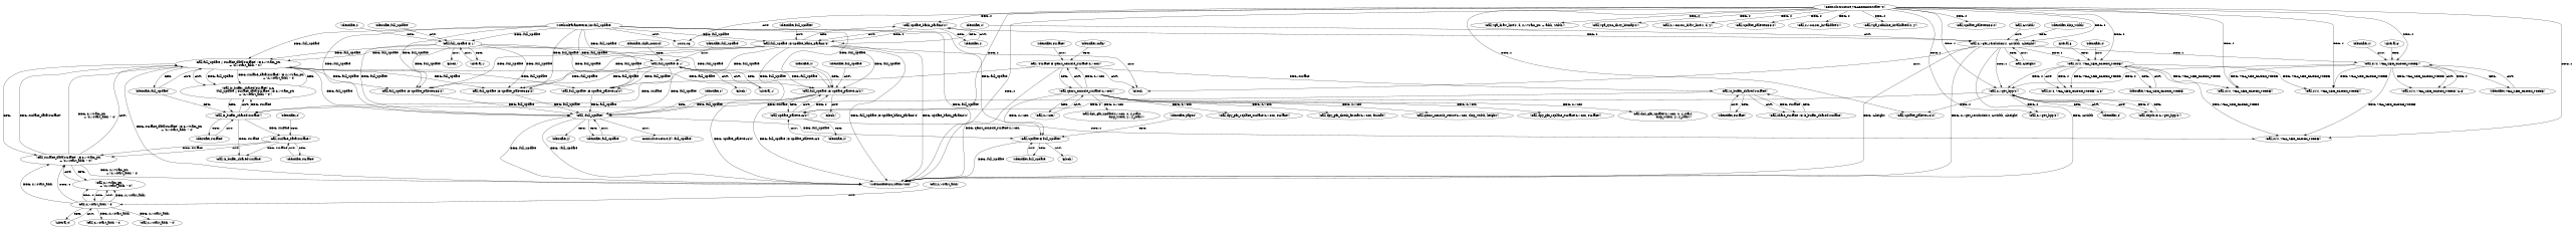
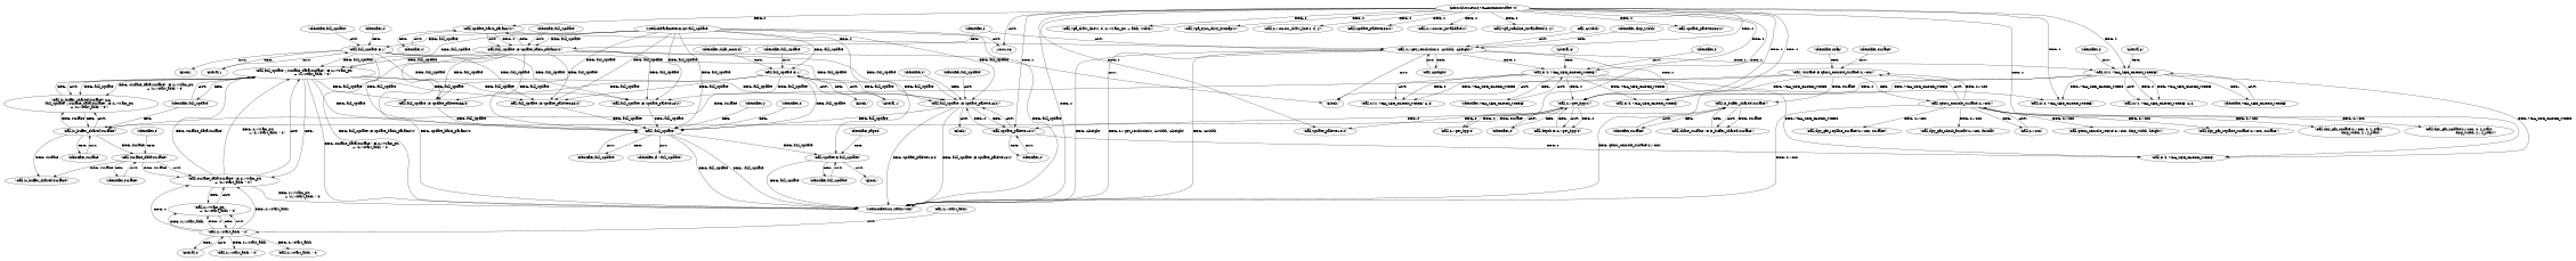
  digraph {
    n1 [label="(Call,full_update |= update_palette16(s))"]
    n2 [label="(Call,update_palette16(s))"]
    n3 [label="(Call,!full_update)"]
    n4 [label="(MethodReturn,static void)"]
    n5 [label="(Block,)"]
    n6 [label="(Call,sr(s, VGA_SEQ_CLOCK_MODE))"]
    n7 [label="(Identifier,s)"]
    n8 [label="(Call,update = full_update)"]
    n9 [label="(Identifier,full_update)"]
-   n10 [label="(ControlStructure,if (!full_update))"]
+   n10 [label="(Identifier,if (!full_update))"]
    n11 [label="(Call,full_update |= update_basic_params(s))"]
    n12 [label="(Call,update_basic_params(s))"]
    n13 [label="(Call,full_update || surface_data(surface) != s->vram_ptr\n                + (s->start_addr * 4))"]
    n14 [label="(Call,full_update |= update_palette256(s))"]
    n15 [label="(Call,full_update |= update_palette256(s))"]
    n16 [label="(Block,)"]
    n17 [label="(Call,full_update |= update_palette16(s))"]
    n18 [label="(Call,s->get_resolution(s, &width, &height))"]
    n19 [label="(Identifier,s)"]
    n20 [label="(Call,surface_data(surface) != s->vram_ptr\n                + (s->start_addr * 4))"]
    n21 [label="(Call,is_buffer_shared(surface) &&\n               (full_update || surface_data(surface) != s->vram_ptr\n                + (s->start_addr * 4)))"]
    n22 [label="(Identifier,full_update)"]
    n23 [label="(MethodParameterIn,int full_update)"]
    n24 [label="(Call,full_update = 1)"]
    n25 [label="(Call,full_update = 1)"]
    1000108
    n27 [label="(Block,)"]
    n28 [label="(Literal,1)"]
    n29 [label="(Block,)"]
    n30 [label="(Literal,1)"]
    n31 [label="(Block,)"]
    n32 [label="(Identifier,full_update)"]
    n33 [label="(Call,s->get_bpp(s))"]
    n34 [label="(Call,sr(s, VGA_SEQ_CLOCK_MODE))"]
    n35 [label="(Call,sr(s, VGA_SEQ_CLOCK_MODE))"]
    n36 [label="(Call,&height)"]
    n37 [label="(ControlStructure,VGACommonState *s)"]
    n38 [label="(Call,update_palette16(s))"]
    n39 [label="(Call,vga_draw_line(s, d, s->vram_ptr + addr, width))"]
    n40 [label="(Call,vga_sync_dirty_bitmap(s))"]
    n41 [label="(Call,s->cursor_draw_line(s, d, y))"]
    n42 [label="(Call,update_palette256(s))"]
    n43 [label="(Call,s->cursor_invalidate(s))"]
    n44 [label="(Call,vga_scanline_invalidated(s, y))"]
    n45 [label="(Call,sr(s, VGA_SEQ_CLOCK_MODE))"]
    n46 [label="(Call,sr(s, VGA_SEQ_CLOCK_MODE))"]
    n47 [label="(Call,update_palette256(s))"]
    n48 [label="(Call,s->get_bpp(s))"]
    n49 [label="(Identifier,s)"]
    n50 [label="(Call,depth = s->get_bpp(s))"]
    n51 [label="(Call,sr(s, VGA_SEQ_CLOCK_MODE) & 8)"]
    n52 [label="(Identifier,VGA_SEQ_CLOCK_MODE)"]
    n53 [label="(Call,sr(s, VGA_SEQ_CLOCK_MODE) & 8)"]
    n54 [label="(Identifier,VGA_SEQ_CLOCK_MODE)"]
    n55 [label="(Call,s->vram_ptr\n                + (s->start_addr * 4))"]
    n56 [label="(Call,is_buffer_shared(surface))"]
    n57 [label="(Call,s->start_addr * 4)"]
    n58 [label="(Call,surface_data(surface))"]
    n59 [label="(Identifier,surface)"]
    n60 [label="(Call,is_buffer_shared(surface))"]
    n61 [label="(Identifier,surface)"]
    n62 [label="(Call,is_buffer_shared(surface))"]
    n63 [label="(Call,share_surface != is_buffer_shared(surface))"]
    n64 [label="(Identifier,surface)"]
    n65 [label="(Call,*surface = qemu_console_surface(s->con))"]
    n66 [label="(Call,qemu_console_surface(s->con))"]
    n67 [label="(Call,s->con)"]
    n68 [label="(Call,dpy_gfx_update(s->con, 0, y_start,\n                               disp_width, y - y_start))"]
    n69 [label="(Call,dpy_gfx_replace_surface(s->con, surface))"]
    n70 [label="(Call,dpy_gfx_check_format(s->con, format))"]
    n71 [label="(Call,qemu_console_resize(s->con, disp_width, height))"]
    n72 [label="(Call,dpy_gfx_replace_surface(s->con, surface))"]
    n73 [label="(Call,dpy_gfx_update(s->con, 0, y_start,\n                       disp_width, y - y_start))"]
    n74 [label="(Literal,4)"]
    n75 [label="(Call,s->start_addr * 4)"]
    n76 [label="(Call,s->start_addr * 4)"]
    n77 [label="(Identifier,full_update)"]
    n78 [label="(Literal,8)"]
    n79 [label="(Identifier,y)"]
    n80 [label="(Identifier,s)"]
    n81 [label="(Call,&width)"]
    n82 [label="(Identifier,s)"]
    n83 [label="(Call,s->start_addr)"]
    n84 [label="(Identifier,s)"]
    n85 [label="(Identifier,s)"]
    n86 [label="(Identifier,disp_width)"]
    n87 [label="(Identifier,s)"]
    n88 [label="(Identifier,full_update)"]
    n89 [label="(Literal,8)"]
    n90 [label="(Identifier,s)"]
    n91 [label="(Identifier,shift_control)"]
    n92 [label="(Identifier,full_update)"]
    n93 [label="(Identifier,snap)"]
    n94 [label="(Identifier,full_update)"]
    n95 [label="(Identifier,page0)"]
    n96 [label="(Identifier,surface)"]
    n97 [label="(Identifier,s)"]
    n1 -> n2 [label="CFG: "]
    n1 -> n3 [label="DDG: full_update"]
    n1 -> n4 [label="DDG: update_palette16(s)"]
    n1 -> n4 [label="DDG: full_update |= update_palette16(s)"]
    n1 -> n5 [label="AST: "]
    n2 -> n1 [label="AST: "]
    n2 -> n1 [label="DDG: s"]
    n2 -> n6 [label="DDG: s"]
    n2 -> n7 [label="CFG: "]
    n3 -> n4 [label="DDG: full_update"]
    n3 -> n4 [label="DDG: !full_update"]
    n3 -> n8 [label="DDG: full_update"]
    n3 -> n9 [label="CFG: "]
    n3 -> n10 [label="AST: "]
    n7 -> n2 [label="AST: "]
    n8 -> n4 [label="DDG: full_update"]
    n8 -> n31 [label="AST: "]
    n8 -> n32 [label="CFG: "]
    n9 -> n3 [label="AST: "]
    n11 -> n1 [label="DDG: full_update"]
    n11 -> n3 [label="DDG: full_update"]
    n11 -> n4 [label="DDG: full_update |= update_basic_params(s)"]
    n11 -> n4 [label="DDG: update_basic_params(s)"]
    n11 -> n12 [label="CFG: "]
    n11 -> n13 [label="DDG: full_update"]
    n11 -> n14 [label="DDG: full_update"]
    n11 -> n15 [label="DDG: full_update"]
    n11 -> n16 [label="AST: "]
    n11 -> n17 [label="DDG: full_update"]
    n12 -> n11 [label="AST: "]
    n12 -> n11 [label="DDG: s"]
    n12 -> n18 [label="DDG: s"]
    n12 -> n19 [label="CFG: "]
    n13 -> n1 [label="DDG: full_update"]
    n13 -> n3 [label="DDG: full_update"]
    n13 -> n4 [label="DDG: surface_data(surface) != s->vram_ptr\n                + (s->start_addr * 4)"]
    n13 -> n14 [label="DDG: full_update"]
    n13 -> n15 [label="DDG: full_update"]
    n13 -> n17 [label="DDG: full_update"]
    n13 -> n20 [label="CFG: "]
    n13 -> n21 [label="AST: "]
    n13 -> n21 [label="DDG: full_update"]
    n13 -> n21 [label="DDG: surface_data(surface) != s->vram_ptr\n                + (s->start_addr * 4)"]
    n13 -> n22 [label="CFG: "]
    n14 -> n3 [label="DDG: full_update"]
    n15 -> n3 [label="DDG: full_update"]
    n17 -> n3 [label="DDG: full_update"]
    n18 -> n4 [label="DDG: &height"]
    n18 -> n4 [label="DDG: s->get_resolution(s, &width, &height)"]
    n18 -> n4 [label="DDG: &width"]
    n18 -> n16 [label="AST: "]
    n18 -> n33 [label="DDG: s"]
    n18 -> n34 [label="DDG: s"]
    n18 -> n35 [label="DDG: s"]
    n18 -> n36 [label="CFG: "]
    n19 -> n12 [label="AST: "]
    n20 -> n4 [label="DDG: s->vram_ptr\n                + (s->start_addr * 4)"]
    n20 -> n13 [label="AST: "]
    n20 -> n13 [label="DDG: surface_data(surface)"]
    n20 -> n13 [label="DDG: s->vram_ptr\n                + (s->start_addr * 4)"]
    n20 -> n55 [label="CFG: "]
    n21 -> n13 [label="CFG: "]
    n21 -> n56 [label="CFG: "]
    n22 -> n13 [label="AST: "]
    n22 -> n56 [label="CFG: "]
    n23 -> n1 [label="DDG: full_update"]
    n23 -> n3 [label="DDG: full_update"]
    n23 -> n4 [label="DDG: full_update"]
    n23 -> n8 [label="DDG: full_update"]
    n23 -> n11 [label="DDG: full_update"]
    n23 -> n13 [label="DDG: full_update"]
    n23 -> n14 [label="DDG: full_update"]
    n23 -> n15 [label="DDG: full_update"]
    n23 -> n17 [label="DDG: full_update"]
    n23 -> n24 [label="DDG: full_update"]
    n23 -> n25 [label="DDG: full_update"]
    n23 -> 1000108 [label="AST: "]
    n24 -> n1 [label="DDG: full_update"]
    n24 -> n3 [label="DDG: full_update"]
    n24 -> n14 [label="DDG: full_update"]
    n24 -> n15 [label="DDG: full_update"]
    n24 -> n17 [label="DDG: full_update"]
    n24 -> n27 [label="AST: "]
    n24 -> n28 [label="CFG: "]
    n25 -> n1 [label="DDG: full_update"]
    n25 -> n3 [label="DDG: full_update"]
    n25 -> n13 [label="DDG: full_update"]
    n25 -> n14 [label="DDG: full_update"]
    n25 -> n15 [label="DDG: full_update"]
    n25 -> n17 [label="DDG: full_update"]
    n25 -> n29 [label="AST: "]
    n25 -> n30 [label="CFG: "]
    n28 -> n24 [label="AST: "]
    n30 -> n25 [label="AST: "]
    n32 -> n8 [label="AST: "]
    n33 -> n2 [label="DDG: s"]
    n33 -> n38 [label="DDG: s"]
    n33 -> n48 [label="DDG: s"]
    n33 -> n49 [label="CFG: "]
    n33 -> n50 [label="AST: "]
    n33 -> n50 [label="DDG: s"]
    n34 -> n6 [label="DDG: VGA_SEQ_CLOCK_MODE"]
    n34 -> n33 [label="DDG: s"]
    n34 -> n45 [label="DDG: VGA_SEQ_CLOCK_MODE"]
    n34 -> n46 [label="DDG: VGA_SEQ_CLOCK_MODE"]
    n34 -> n51 [label="AST: "]
    n34 -> n51 [label="DDG: s"]
    n34 -> n51 [label="DDG: VGA_SEQ_CLOCK_MODE"]
    n34 -> n52 [label="CFG: "]
    n35 -> n6 [label="DDG: VGA_SEQ_CLOCK_MODE"]
    n35 -> n33 [label="DDG: s"]
    n35 -> n45 [label="DDG: VGA_SEQ_CLOCK_MODE"]
    n35 -> n46 [label="DDG: VGA_SEQ_CLOCK_MODE"]
    n35 -> n53 [label="AST: "]
    n35 -> n53 [label="DDG: s"]
    n35 -> n53 [label="DDG: VGA_SEQ_CLOCK_MODE"]
    n35 -> n54 [label="CFG: "]
    n36 -> n18 [label="AST: "]
    n37 -> n2 [label="DDG: s"]
    n37 -> n4 [label="DDG: s"]
    n37 -> n6 [label="DDG: s"]
    n37 -> n12 [label="DDG: s"]
    n37 -> n18 [label="DDG: s"]
    n37 -> 1000108 [label="AST: "]
    n37 -> n33 [label="DDG: s"]
    n37 -> n34 [label="DDG: s"]
    n37 -> n35 [label="DDG: s"]
    n37 -> n38 [label="DDG: s"]
    n37 -> n39 [label="DDG: s"]
    n37 -> n40 [label="DDG: s"]
    n37 -> n41 [label="DDG: s"]
    n37 -> n42 [label="DDG: s"]
    n37 -> n43 [label="DDG: s"]
    n37 -> n44 [label="DDG: s"]
    n37 -> n45 [label="DDG: s"]
    n37 -> n46 [label="DDG: s"]
    n37 -> n47 [label="DDG: s"]
    n37 -> n48 [label="DDG: s"]
    n49 -> n33 [label="AST: "]
    n50 -> n33 [label="CFG: "]
    n52 -> n34 [label="AST: "]
    n54 -> n35 [label="AST: "]
    n55 -> n20 [label="AST: "]
    n55 -> n57 [label="CFG: "]
    n56 -> n21 [label="AST: "]
    n56 -> n21 [label="DDG: surface"]
    n56 -> n58 [label="DDG: surface"]
    n56 -> n60 [label="DDG: surface"]
    n56 -> n61 [label="CFG: "]
    n57 -> n20 [label="DDG: s->start_addr"]
    n57 -> n20 [label="DDG: 4"]
    n57 -> n55 [label="AST: "]
    n57 -> n55 [label="DDG: s->start_addr"]
    n57 -> n55 [label="DDG: 4"]
    n57 -> n74 [label="CFG: "]
    n57 -> n75 [label="DDG: s->start_addr"]
    n57 -> n76 [label="DDG: s->start_addr"]
    n58 -> n20 [label="AST: "]
    n58 -> n20 [label="DDG: surface"]
    n58 -> n59 [label="CFG: "]
    n58 -> n60 [label="DDG: surface"]
    n59 -> n58 [label="AST: "]
    n61 -> n56 [label="AST: "]
    n62 -> n56 [label="DDG: surface"]
    n62 -> n63 [label="AST: "]
    n62 -> n63 [label="DDG: surface"]
    n62 -> n64 [label="CFG: "]
    n63 -> n62 [label="CFG: "]
    n64 -> n62 [label="AST: "]
    n65 -> n4 [label="DDG: qemu_console_surface(s->con)"]
    n65 -> n16 [label="AST: "]
    n65 -> n56 [label="DDG: surface"]
    n65 -> n62 [label="DDG: surface"]
    n65 -> n66 [label="CFG: "]
-   n66 -> n8 [label="DDG: s->con"]
+   n66 -> n4 [label="DDG: s->con"]
    n66 -> n65 [label="AST: "]
    n66 -> n65 [label="DDG: s->con"]
    n66 -> n67 [label="CFG: "]
    n66 -> n68 [label="DDG: s->con"]
    n66 -> n69 [label="DDG: s->con"]
    n66 -> n70 [label="DDG: s->con"]
    n66 -> n71 [label="DDG: s->con"]
    n66 -> n72 [label="DDG: s->con"]
    n66 -> n73 [label="DDG: s->con"]
    n67 -> n66 [label="AST: "]
    n74 -> n57 [label="AST: "]
    n77 -> n24 [label="AST: "]
    n78 -> n35 [label="CFG: "]
-   n3 -> n79 [label="CFG: "]
+   n79 -> n3 [label="CFG: "]
    n80 -> n58 [label="CFG: "]
    n81 -> n18 [label="AST: "]
    n82 -> n34 [label="AST: "]
    n83 -> n57 [label="AST: "]
    n84 -> n35 [label="AST: "]
    n85 -> n1 [label="CFG: "]
    n86 -> n18 [label="CFG: "]
    n87 -> n11 [label="CFG: "]
    n87 -> n18 [label="AST: "]
    n88 -> n11 [label="AST: "]
    n89 -> n34 [label="CFG: "]
    n90 -> n3 [label="CFG: "]
    n91 -> n24 [label="CFG: "]
    n92 -> n1 [label="AST: "]
    n93 -> n65 [label="CFG: "]
    n94 -> n25 [label="AST: "]
    n95 -> n8 [label="CFG: "]
    n96 -> n65 [label="AST: "]
    n97 -> n25 [label="CFG: "]
  }
